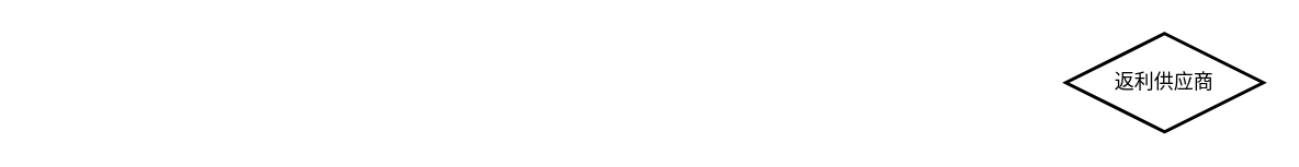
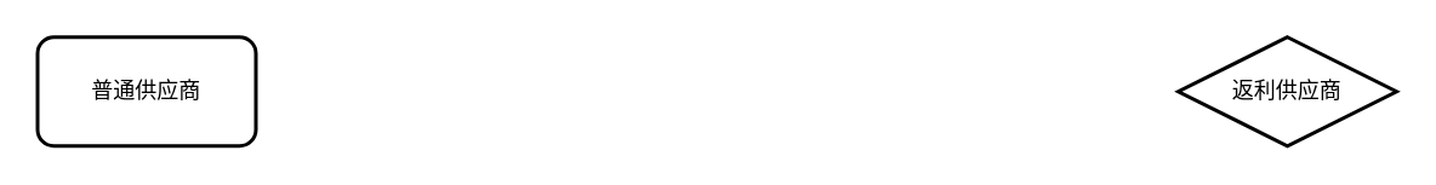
  <mxCell id="0" />
  <mxCell id="1" parent="0" />
+ <mxCell id="2" value="普通供应商" style="rounded=1;whiteSpace=wrap;html=1;strokeWidth=2;" parent="1" vertex="1"><mxGeometry x="20" y="20" width="120" height="60" as="geometry" /></mxCell>
  <mxCell id="3" value="返利供应商" style="rhombus;whiteSpace=wrap;html=1;strokeWidth=2;" parent="1" vertex="1"><mxGeometry x="647" y="20" width="120" height="60" as="geometry" /></mxCell>
